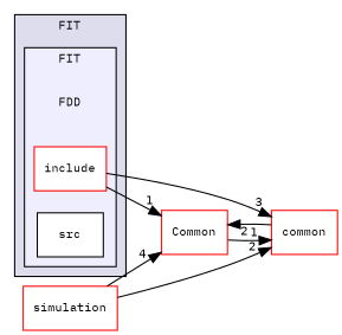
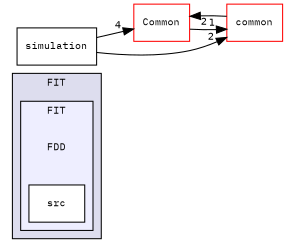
  digraph {
    compound=true
    fontname="IBM Plex Mono"
    rankdir=LR
    node [fontname="IBM Plex Mono" fontsize=10 shape=box color=red]
    edge [fontname="IBM Plex Mono" headlabel=1 labeldistance=1.5 labelfontname=Helvetica labelfontsize=10]
    n1 [label=FDD shape=plaintext color=""]
-   n2 [fillcolor=white label=include style=filled]
    n3 [color=black fillcolor=white label=src style=filled]
    n4 [label=Common]
    n5 [label=common]
-   n6 [label=simulation]
+   n6 [color=black label=simulation]
    subgraph cluster_1 {
      bgcolor="#ddddee"
      fontsize=10
      label=FIT
      pencolor=black
      subgraph cluster_2 {
        bgcolor="#eeeeff"
        fontsize=10
        label=FIT
        pencolor=black
        n1
-       n2
        n3
      }
    }
-   n2 -> n4
-   n2 -> n5 [headlabel=3]
    n4 -> n5
    n5 -> n4 [headlabel=2]
    n6 -> n4 [headlabel=4]
    n6 -> n5 [headlabel=2]
  }
